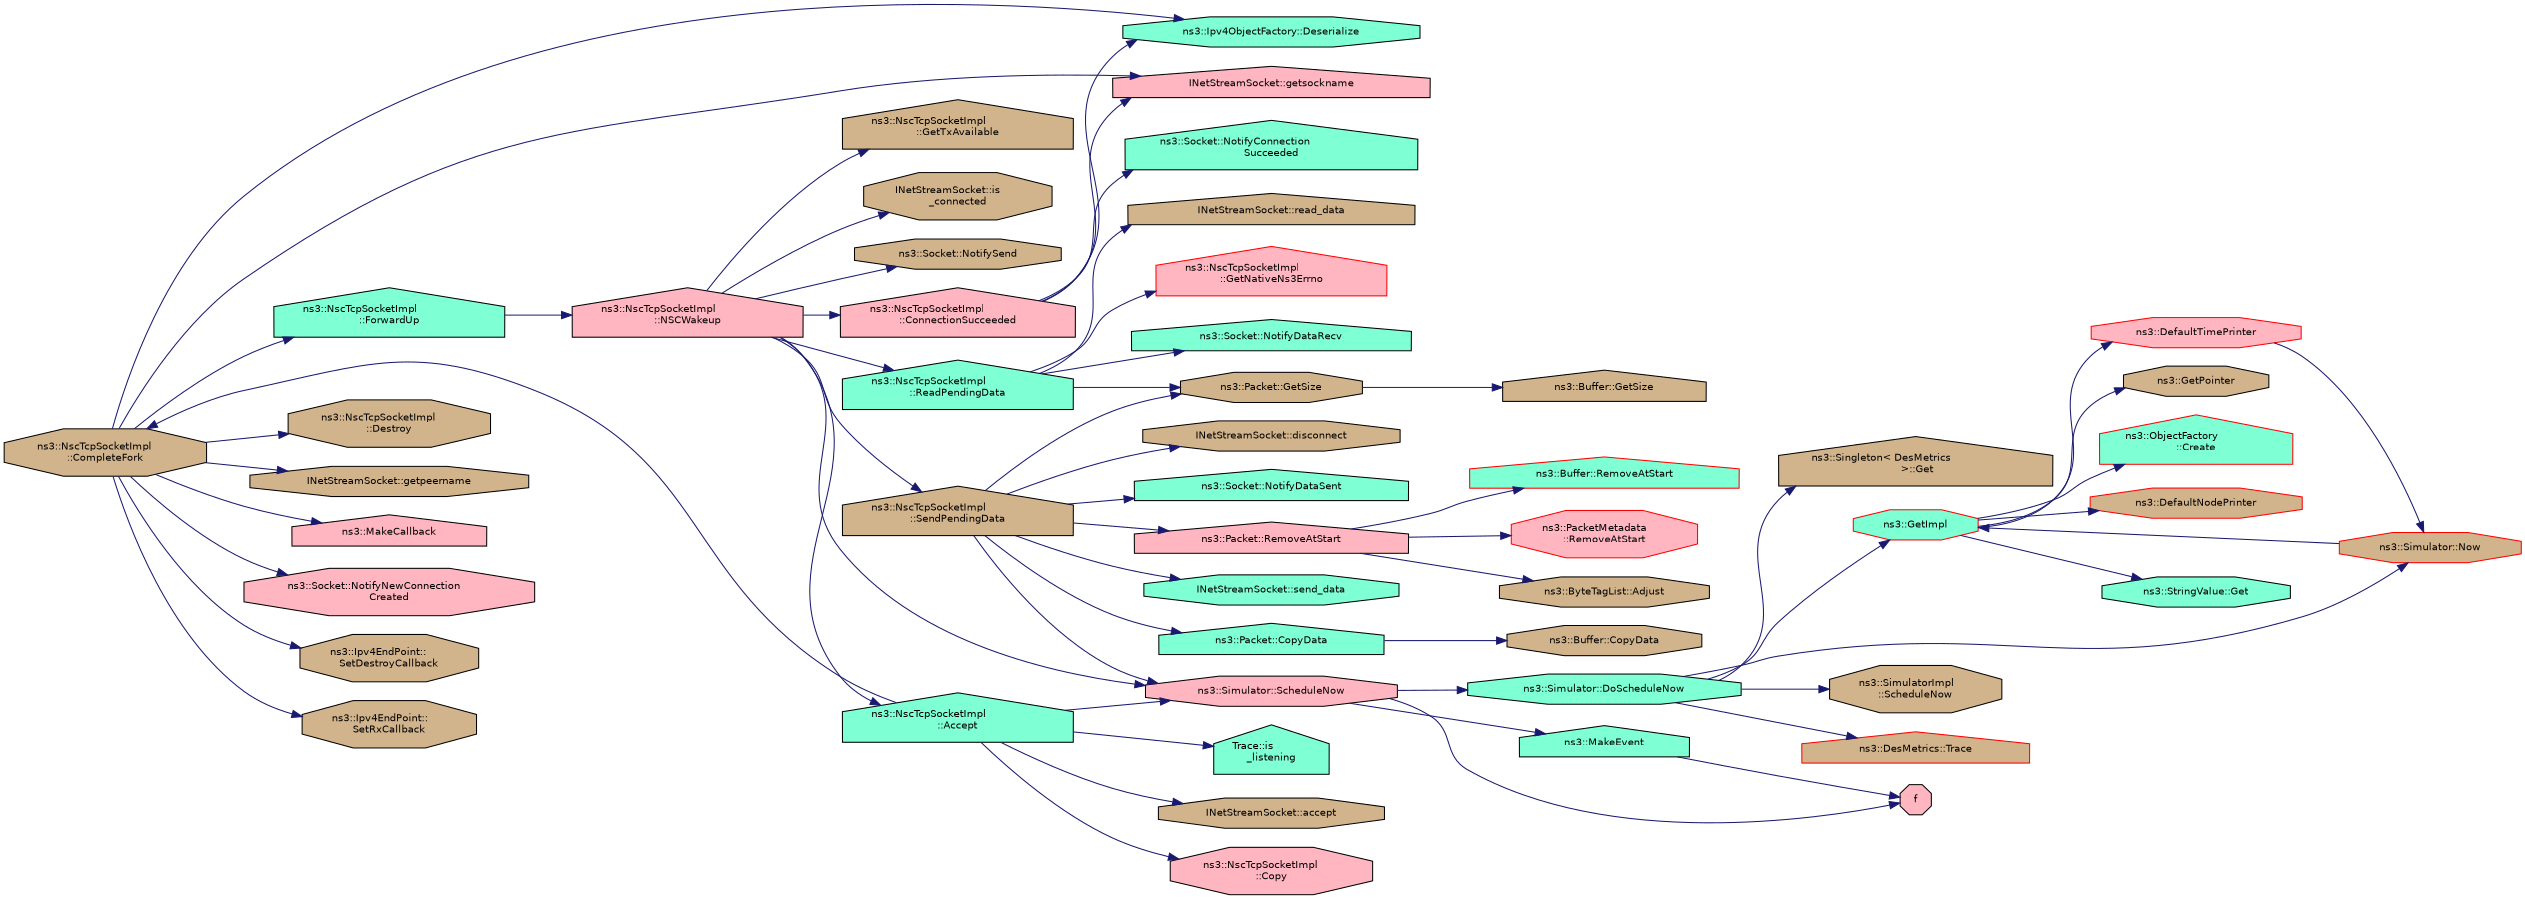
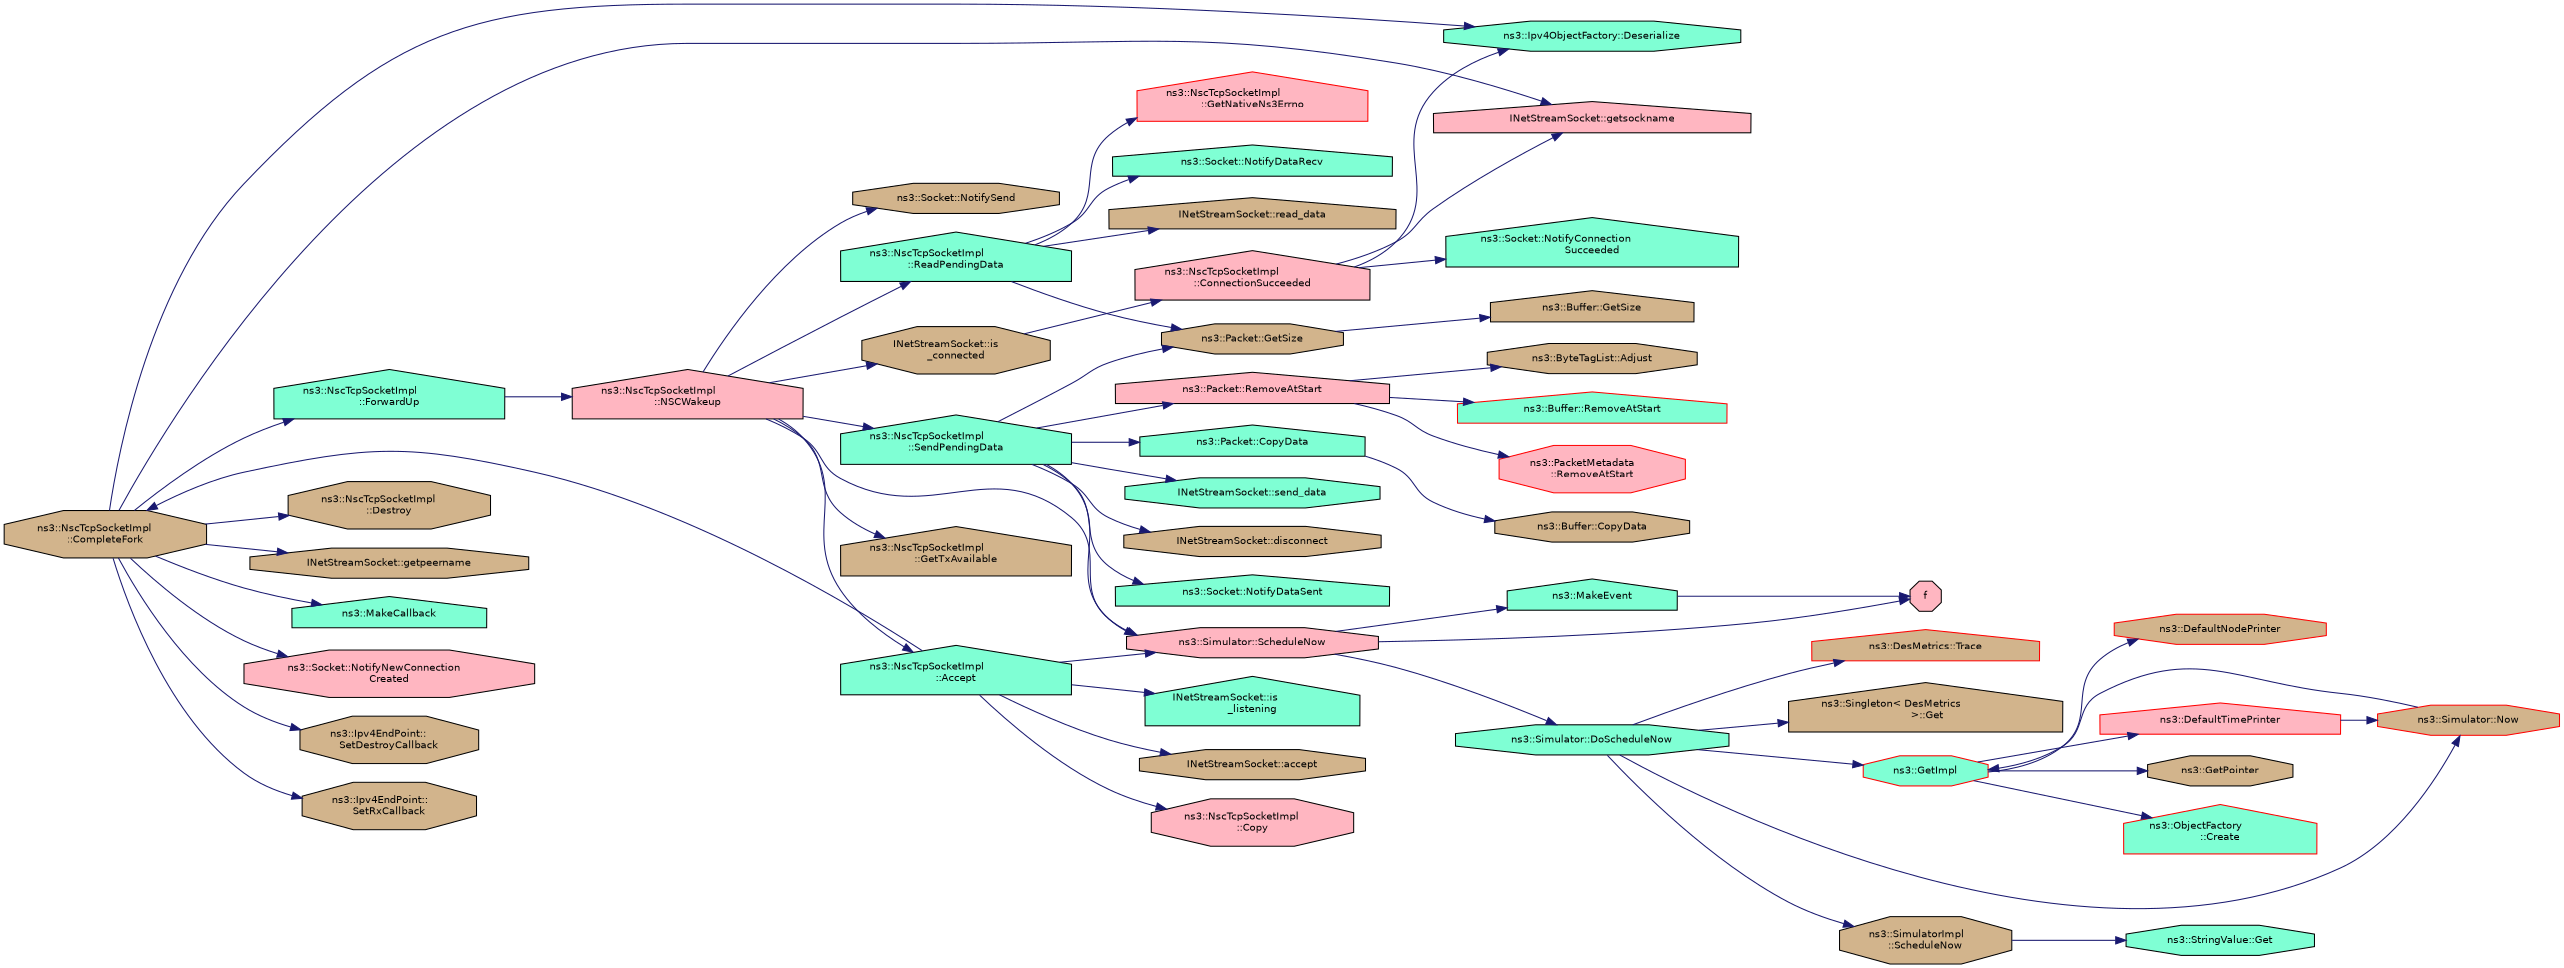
  digraph {
    rankdir=LR
    node [color=black fillcolor=tan fontname=Helvetica fontsize=10 shape=octagon style=filled]
    edge [color=midnightblue fontname=Helvetica fontsize=10 labelfontname=Helvetica labelfontsize=10 style=solid]
    n1 [fontcolor=black height=0.2 label="ns3::NscTcpSocketImpl\l::CompleteFork" width=0.4]
    n2 [fillcolor=aquamarine height=0.2 label="ns3::Ipv4ObjectFactory::Deserialize" width=0.4]
    n3 [height=0.2 label="ns3::NscTcpSocketImpl\l::Destroy" width=0.4]
    n4 [fillcolor=aquamarine height=0.2 label="ns3::NscTcpSocketImpl\l::ForwardUp" shape=house width=0.4]
    n5 [fillcolor=lightpink height=0.2 label="INetStreamSocket::getsockname" shape=house width=0.4]
    n6 [height=0.2 label="INetStreamSocket::getpeername" width=0.4]
-   n7 [fillcolor=lightpink height=0.2 label="ns3::MakeCallback" shape=house width=0.4]
+   n7 [fillcolor=aquamarine height=0.2 label="ns3::MakeCallback" shape=house width=0.4]
    n8 [fillcolor=lightpink height=0.2 label="ns3::Socket::NotifyNewConnection\lCreated" width=0.4]
    n9 [height=0.2 label="ns3::Ipv4EndPoint::\lSetDestroyCallback" width=0.4]
    n10 [height=0.2 label="ns3::Ipv4EndPoint::\lSetRxCallback" width=0.4]
    n11 [fillcolor=lightpink height=0.2 label="ns3::NscTcpSocketImpl\l::NSCWakeup" shape=house width=0.4]
    n12 [fillcolor=aquamarine height=0.2 label="ns3::NscTcpSocketImpl\l::Accept" shape=house width=0.4]
    n13 [fillcolor=lightpink height=0.2 label="ns3::Simulator::ScheduleNow" width=0.4]
    n14 [fillcolor=lightpink height=0.2 label="ns3::NscTcpSocketImpl\l::ConnectionSucceeded" shape=house width=0.4]
    n15 [height=0.2 label="ns3::NscTcpSocketImpl\l::GetTxAvailable" shape=house width=0.4]
    n16 [height=0.2 label="INetStreamSocket::is\l_connected" width=0.4]
    n17 [height=0.2 label="ns3::Socket::NotifySend" width=0.4]
    n18 [fillcolor=aquamarine height=0.2 label="ns3::NscTcpSocketImpl\l::ReadPendingData" shape=house width=0.4]
-   n19 [height=0.2 label="ns3::NscTcpSocketImpl\l::SendPendingData" shape=house width=0.4]
+   n19 [fillcolor=aquamarine height=0.2 label="ns3::NscTcpSocketImpl\l::SendPendingData" shape=house width=0.4]
    n20 [height=0.2 label="INetStreamSocket::accept" width=0.4]
    n21 [fillcolor=lightpink height=0.2 label="ns3::NscTcpSocketImpl\l::Copy" width=0.4]
-   n22 [fillcolor=aquamarine height=0.2 label="Trace::is\l_listening" shape=house width=0.4]
+   n22 [fillcolor=aquamarine height=0.2 label="INetStreamSocket::is\l_listening" shape=house width=0.4]
    n23 [fillcolor=aquamarine height=0.2 label="ns3::Simulator::DoScheduleNow" width=0.4]
    n24 [fillcolor=lightpink height=0.2 label=f width=0.4]
    n25 [fillcolor=aquamarine height=0.2 label="ns3::MakeEvent" shape=house width=0.4]
    n26 [fillcolor=aquamarine height=0.2 label="ns3::Socket::NotifyConnection\lSucceeded" shape=house width=0.4]
    n27 [color=red fillcolor=lightpink height=0.2 label="ns3::NscTcpSocketImpl\l::GetNativeNs3Errno" shape=house width=0.4]
    n28 [height=0.2 label="ns3::Packet::GetSize" width=0.4]
    n29 [fillcolor=aquamarine height=0.2 label="ns3::Socket::NotifyDataRecv" shape=house width=0.4]
    n30 [height=0.2 label="INetStreamSocket::read_data" shape=house width=0.4]
    n31 [fillcolor=aquamarine height=0.2 label="ns3::Packet::CopyData" shape=house width=0.4]
    n32 [height=0.2 label="INetStreamSocket::disconnect" width=0.4]
    n33 [fillcolor=aquamarine height=0.2 label="ns3::Socket::NotifyDataSent" shape=house width=0.4]
    n34 [fillcolor=lightpink height=0.2 label="ns3::Packet::RemoveAtStart" shape=house width=0.4]
    n35 [fillcolor=aquamarine height=0.2 label="INetStreamSocket::send_data" width=0.4]
    n36 [height=0.2 label="ns3::Singleton\< DesMetrics\l \>::Get" shape=house width=0.4]
    n37 [color=red fillcolor=aquamarine height=0.2 label="ns3::GetImpl" width=0.4]
    n38 [color=red height=0.2 label="ns3::Simulator::Now" width=0.4]
    n39 [height=0.2 label="ns3::SimulatorImpl\l::ScheduleNow" width=0.4]
    n40 [color=red height=0.2 label="ns3::DesMetrics::Trace" shape=house width=0.4]
    n41 [color=red fillcolor=aquamarine height=0.2 label="ns3::ObjectFactory\l::Create" shape=house width=0.4]
    n42 [color=red height=0.2 label="ns3::DefaultNodePrinter" width=0.4]
-   n43 [color=red fillcolor=lightpink height=0.2 label="ns3::DefaultTimePrinter" width=0.4]
+   n43 [color=red fillcolor=lightpink height=0.2 label="ns3::DefaultTimePrinter" shape=house width=0.4]
    n44 [fillcolor=aquamarine height=0.2 label="ns3::StringValue::Get" width=0.4]
    n45 [height=0.2 label="ns3::GetPointer" width=0.4]
    n46 [height=0.2 label="ns3::Buffer::GetSize" shape=house width=0.4]
    n47 [height=0.2 label="ns3::Buffer::CopyData" width=0.4]
    n48 [height=0.2 label="ns3::ByteTagList::Adjust" width=0.4]
    n49 [color=red fillcolor=aquamarine height=0.2 label="ns3::Buffer::RemoveAtStart" shape=house width=0.4]
    n50 [color=red fillcolor=lightpink height=0.2 label="ns3::PacketMetadata\l::RemoveAtStart" width=0.4]
    n1 -> n2
    n1 -> n3
    n1 -> n4
    n1 -> n5
    n1 -> n6
    n1 -> n7
    n1 -> n8
    n1 -> n9
    n1 -> n10
    n4 -> n11
    n11 -> n12
    n11 -> n13
-   n11 -> n14
+   n16 -> n14
    n11 -> n15
    n11 -> n16
    n11 -> n17
    n11 -> n18
    n11 -> n19
    n12 -> n1
    n12 -> n13
    n12 -> n20
    n12 -> n21
    n12 -> n22
    n13 -> n23
    n13 -> n24
    n13 -> n25
    n14 -> n2
    n14 -> n5
    n14 -> n26
    n18 -> n27
    n18 -> n28
    n18 -> n29
    n18 -> n30
    n19 -> n13
    n19 -> n28
    n19 -> n31
    n19 -> n32
    n19 -> n33
    n19 -> n34
    n19 -> n35
    n23 -> n36
    n23 -> n37
    n23 -> n38
    n23 -> n39
    n23 -> n40
    n25 -> n24
    n28 -> n46
    n31 -> n47
    n34 -> n48
    n34 -> n49
    n34 -> n50
    n37 -> n41
    n37 -> n42
    n37 -> n43
-   n37 -> n44
+   n39 -> n44
    n37 -> n45
    n38 -> n37
    n43 -> n38
  }
